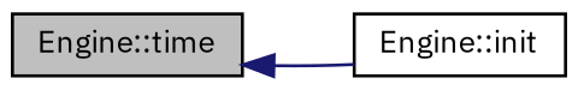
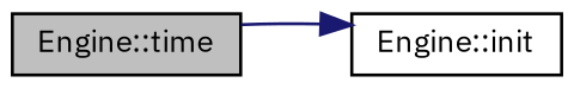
  digraph {
    rankdir=LR
    fontname="IBM Plex Sans"
    node [color=black fontname="IBM Plex Sans" fontsize=10 shape=record style=filled]
    n1 [fillcolor=grey75 fontcolor=black height=0.2 label="Engine::time" width=0.4]
    n2 [fillcolor=white height=0.2 label="Engine::init" width=0.4]
-   n1 -> n2 [color=midnightblue dir=back fontname="IBM Plex Sans" fontsize=10 labelfontname=Helvetica labelfontsize=10 style=solid]
+   n2 -> n1 [color=midnightblue dir=back fontname="IBM Plex Sans" fontsize=10 labelfontname=Helvetica labelfontsize=10 style=solid]
  }
